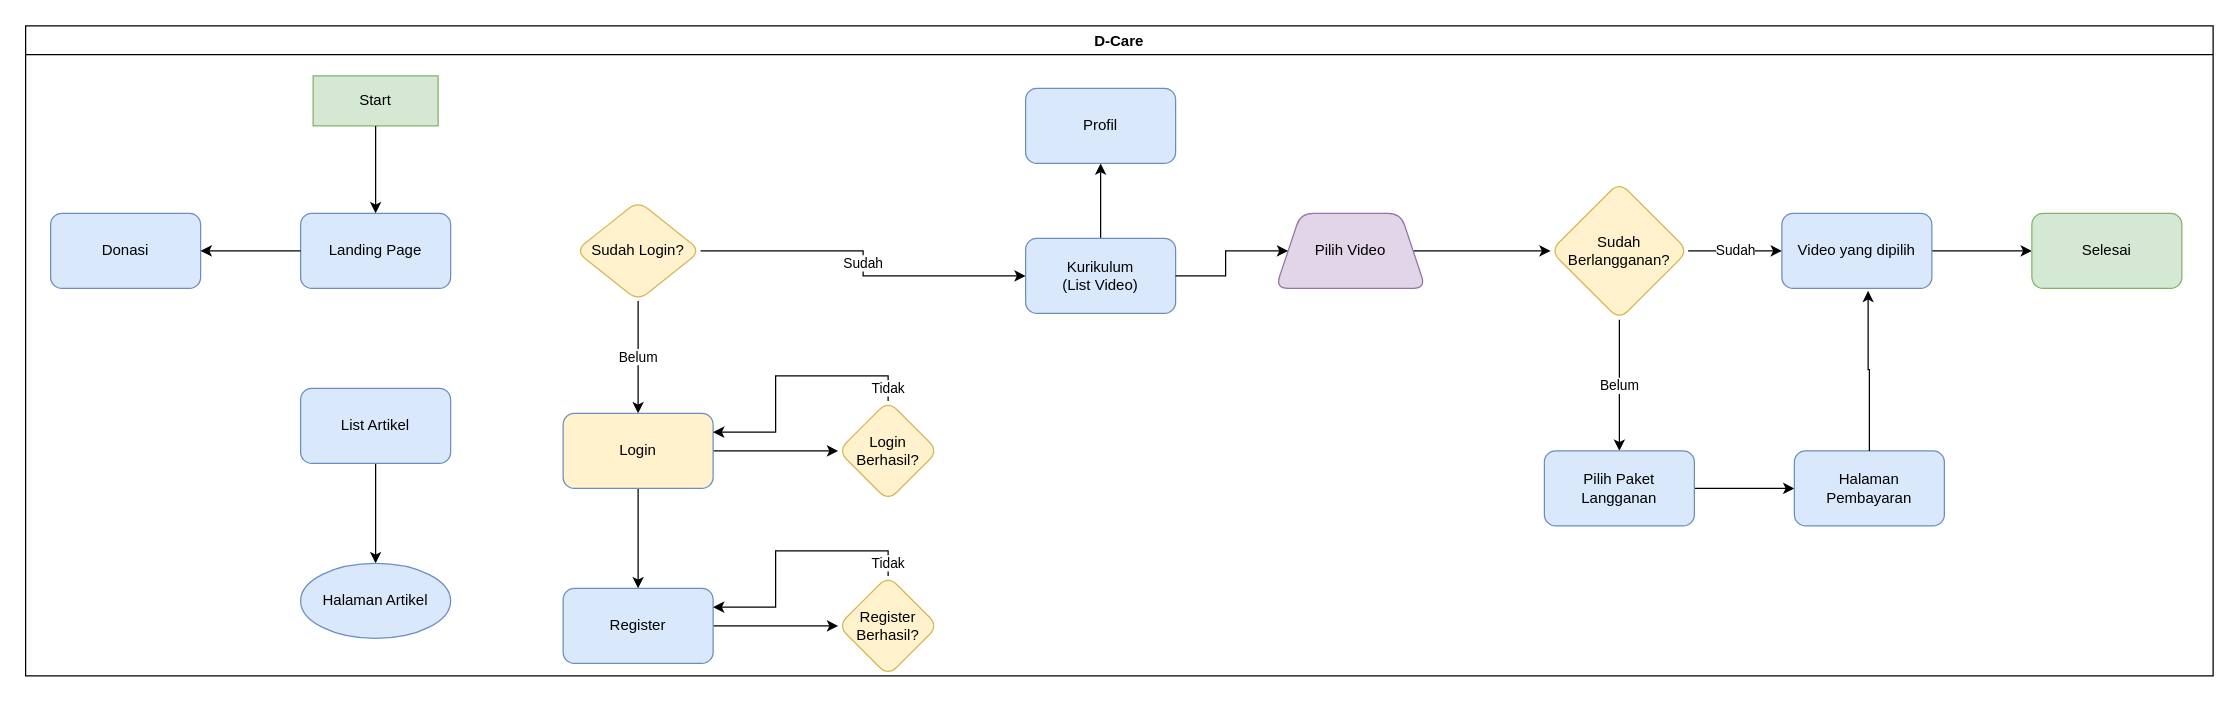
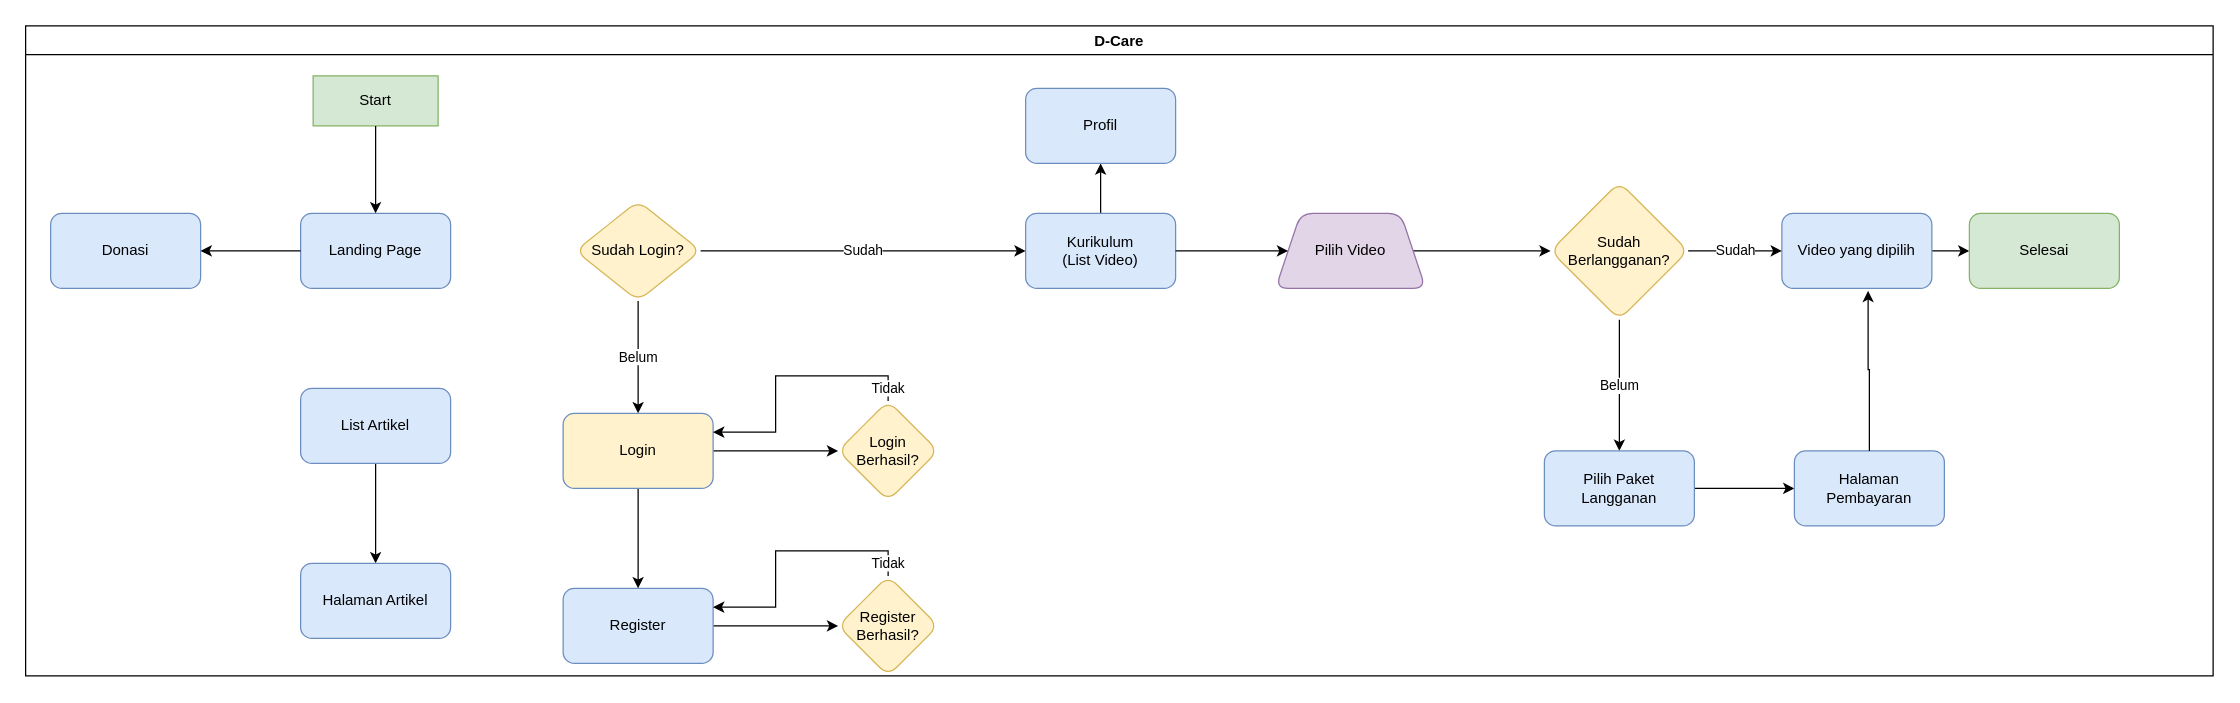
  <mxCell id="0" />
  <mxCell id="1" parent="0" />
  <mxCell id="2" value="D-Care" style="swimlane;" parent="1" vertex="1"><mxGeometry x="20" y="20" width="1750" height="520" as="geometry" /></mxCell>
  <mxCell id="3" value="Start" style="whiteSpace=wrap;html=1;fillColor=#d5e8d4;strokeColor=#82b366;rounded=0;" parent="2" vertex="1"><mxGeometry x="230" y="40" width="100" height="40" as="geometry" /></mxCell>
  <mxCell id="4" value="Donasi" style="whiteSpace=wrap;html=1;fillColor=#dae8fc;strokeColor=#6c8ebf;rounded=1;" parent="2" vertex="1"><mxGeometry x="20" y="150" width="120" height="60" as="geometry" /></mxCell>
  <mxCell id="5" value="Landing Page" style="whiteSpace=wrap;html=1;fillColor=#dae8fc;strokeColor=#6c8ebf;rounded=1;" parent="2" vertex="1"><mxGeometry x="220" y="150" width="120" height="60" as="geometry" /></mxCell>
  <mxCell id="6" value="" style="edgeStyle=orthogonalEdgeStyle;rounded=0;orthogonalLoop=1;jettySize=auto;html=1;" parent="2" source="3" target="5" edge="1"><mxGeometry relative="1" as="geometry" /></mxCell>
  <mxCell id="7" value="" style="edgeStyle=orthogonalEdgeStyle;rounded=0;orthogonalLoop=1;jettySize=auto;html=1;" parent="2" source="5" target="4" edge="1"><mxGeometry relative="1" as="geometry" /></mxCell>
  <mxCell id="8" value="" style="edgeStyle=orthogonalEdgeStyle;rounded=0;orthogonalLoop=1;jettySize=auto;html=1;fontSize=10;fontColor=#000000;" parent="2" source="9" target="23" edge="1"><mxGeometry relative="1" as="geometry" /></mxCell>
  <mxCell id="9" value="List Artikel" style="whiteSpace=wrap;html=1;fillColor=#dae8fc;strokeColor=#6c8ebf;rounded=1;" parent="2" vertex="1"><mxGeometry x="220" y="290" width="120" height="60" as="geometry" /></mxCell>
  <mxCell id="10" value="" style="edgeStyle=orthogonalEdgeStyle;rounded=0;orthogonalLoop=1;jettySize=auto;html=1;" parent="2" source="11" target="16" edge="1"><mxGeometry relative="1" as="geometry" /></mxCell>
  <mxCell id="11" value="Register" style="whiteSpace=wrap;html=1;fillColor=#dae8fc;strokeColor=#6c8ebf;rounded=1;" parent="2" vertex="1"><mxGeometry x="430" y="450" width="120" height="60" as="geometry" /></mxCell>
  <mxCell id="12" value="Login Berhasil?" style="rhombus;whiteSpace=wrap;html=1;fillColor=#fff2cc;strokeColor=#d6b656;rounded=1;" parent="2" vertex="1"><mxGeometry x="650" y="300" width="80" height="80" as="geometry" /></mxCell>
  <mxCell id="13" value="" style="edgeStyle=orthogonalEdgeStyle;rounded=0;orthogonalLoop=1;jettySize=auto;html=1;" parent="2" source="14" target="17" edge="1"><mxGeometry relative="1" as="geometry" /></mxCell>
- <mxCell id="14" value="Kurikulum&lt;br&gt;(List Video)" style="whiteSpace=wrap;html=1;fillColor=#dae8fc;strokeColor=#6c8ebf;rounded=1;" parent="2" vertex="1"><mxGeometry x="800" y="170" width="120" height="60" as="geometry" /></mxCell>
+ <mxCell id="14" value="Kurikulum&lt;br&gt;(List Video)" style="whiteSpace=wrap;html=1;fillColor=#dae8fc;strokeColor=#6c8ebf;rounded=1;" parent="2" vertex="1"><mxGeometry x="800" y="150" width="120" height="60" as="geometry" /></mxCell>
  <mxCell id="15" value="Tidak" style="edgeStyle=orthogonalEdgeStyle;rounded=0;orthogonalLoop=1;jettySize=auto;html=1;exitX=0.5;exitY=0;exitDx=0;exitDy=0;entryX=1;entryY=0.25;entryDx=0;entryDy=0;" parent="2" source="16" target="11" edge="1"><mxGeometry x="-0.902" relative="1" as="geometry"><mxPoint as="offset" /></mxGeometry></mxCell>
  <mxCell id="16" value="Register Berhasil?" style="rhombus;whiteSpace=wrap;html=1;fillColor=#fff2cc;strokeColor=#d6b656;rounded=1;" parent="2" vertex="1"><mxGeometry x="650" y="440" width="80" height="80" as="geometry" /></mxCell>
  <mxCell id="17" value="Profil" style="whiteSpace=wrap;html=1;fillColor=#dae8fc;strokeColor=#6c8ebf;rounded=1;" parent="2" vertex="1"><mxGeometry x="800" y="50" width="120" height="60" as="geometry" /></mxCell>
  <mxCell id="18" value="Belum" style="edgeStyle=orthogonalEdgeStyle;rounded=0;orthogonalLoop=1;jettySize=auto;html=1;" parent="2" source="19" target="21" edge="1"><mxGeometry relative="1" as="geometry" /></mxCell>
  <mxCell id="19" value="Sudah Berlangganan?" style="rhombus;whiteSpace=wrap;html=1;fillColor=#fff2cc;strokeColor=#d6b656;rounded=1;" parent="2" vertex="1"><mxGeometry x="1220" y="125" width="110" height="110" as="geometry" /></mxCell>
  <mxCell id="20" value="" style="edgeStyle=orthogonalEdgeStyle;rounded=0;orthogonalLoop=1;jettySize=auto;html=1;" parent="2" source="21" target="22" edge="1"><mxGeometry relative="1" as="geometry" /></mxCell>
  <mxCell id="21" value="Pilih Paket Langganan" style="whiteSpace=wrap;html=1;fillColor=#dae8fc;strokeColor=#6c8ebf;rounded=1;" parent="2" vertex="1"><mxGeometry x="1215" y="340" width="120" height="60" as="geometry" /></mxCell>
  <mxCell id="22" value="Halaman Pembayaran" style="whiteSpace=wrap;html=1;fillColor=#dae8fc;strokeColor=#6c8ebf;rounded=1;" parent="2" vertex="1"><mxGeometry x="1415" y="340" width="120" height="60" as="geometry" /></mxCell>
- <mxCell id="23" value="Halaman Artikel" style="ellipse;whiteSpace=wrap;html=1;fillColor=#dae8fc;strokeColor=#6c8ebf;" parent="2" vertex="1"><mxGeometry x="220" y="430" width="120" height="60" as="geometry" /></mxCell>
+ <mxCell id="23" value="Halaman Artikel" style="whiteSpace=wrap;html=1;fillColor=#dae8fc;strokeColor=#6c8ebf;rounded=1;" parent="2" vertex="1"><mxGeometry x="220" y="430" width="120" height="60" as="geometry" /></mxCell>
  <mxCell id="24" value="Belum" style="edgeStyle=orthogonalEdgeStyle;rounded=0;orthogonalLoop=1;jettySize=auto;html=1;" parent="1" source="26" target="29" edge="1"><mxGeometry relative="1" as="geometry" /></mxCell>
  <mxCell id="25" value="Sudah" style="edgeStyle=orthogonalEdgeStyle;rounded=0;orthogonalLoop=1;jettySize=auto;html=1;" parent="1" source="26" target="14" edge="1"><mxGeometry relative="1" as="geometry" /></mxCell>
  <mxCell id="26" value="Sudah Login?" style="rhombus;whiteSpace=wrap;html=1;fillColor=#fff2cc;strokeColor=#d6b656;rounded=1;" parent="1" vertex="1"><mxGeometry x="460" y="160" width="100" height="80" as="geometry" /></mxCell>
  <mxCell id="27" value="" style="edgeStyle=orthogonalEdgeStyle;rounded=0;orthogonalLoop=1;jettySize=auto;html=1;" parent="1" source="29" target="11" edge="1"><mxGeometry relative="1" as="geometry" /></mxCell>
  <mxCell id="28" value="" style="edgeStyle=orthogonalEdgeStyle;rounded=0;orthogonalLoop=1;jettySize=auto;html=1;" parent="1" source="29" target="12" edge="1"><mxGeometry relative="1" as="geometry" /></mxCell>
  <mxCell id="29" value="Login" style="whiteSpace=wrap;html=1;fillColor=#fff2cc;strokeColor=#6c8ebf;rounded=1;" parent="1" vertex="1"><mxGeometry x="450" y="330" width="120" height="60" as="geometry" /></mxCell>
  <mxCell id="30" value="Tidak" style="edgeStyle=orthogonalEdgeStyle;rounded=0;orthogonalLoop=1;jettySize=auto;html=1;exitX=0.5;exitY=0;exitDx=0;exitDy=0;entryX=1;entryY=0.25;entryDx=0;entryDy=0;" parent="1" source="12" target="29" edge="1"><mxGeometry x="-0.902" relative="1" as="geometry"><mxPoint as="offset" /></mxGeometry></mxCell>
  <mxCell id="31" value="" style="edgeStyle=orthogonalEdgeStyle;rounded=0;orthogonalLoop=1;jettySize=auto;html=1;" parent="1" source="32" target="19" edge="1"><mxGeometry relative="1" as="geometry" /></mxCell>
  <mxCell id="32" value="Pilih Video" style="shape=trapezoid;perimeter=trapezoidPerimeter;whiteSpace=wrap;html=1;fixedSize=1;fillColor=#e1d5e7;strokeColor=#9673a6;rounded=1;" parent="1" vertex="1"><mxGeometry x="1020" y="170" width="120" height="60" as="geometry" /></mxCell>
  <mxCell id="33" value="" style="edgeStyle=orthogonalEdgeStyle;rounded=0;orthogonalLoop=1;jettySize=auto;html=1;" parent="1" source="14" target="32" edge="1"><mxGeometry relative="1" as="geometry" /></mxCell>
  <mxCell id="34" value="" style="edgeStyle=orthogonalEdgeStyle;rounded=0;orthogonalLoop=1;jettySize=auto;html=1;" parent="1" source="35" target="38" edge="1"><mxGeometry relative="1" as="geometry" /></mxCell>
  <mxCell id="35" value="Video yang dipilih" style="whiteSpace=wrap;html=1;fillColor=#dae8fc;strokeColor=#6c8ebf;rounded=1;" parent="1" vertex="1"><mxGeometry x="1425" y="170" width="120" height="60" as="geometry" /></mxCell>
  <mxCell id="36" value="Sudah" style="edgeStyle=orthogonalEdgeStyle;rounded=0;orthogonalLoop=1;jettySize=auto;html=1;" parent="1" source="19" target="35" edge="1"><mxGeometry relative="1" as="geometry" /></mxCell>
  <mxCell id="37" style="edgeStyle=orthogonalEdgeStyle;rounded=0;orthogonalLoop=1;jettySize=auto;html=1;exitX=0.5;exitY=0;exitDx=0;exitDy=0;entryX=0.575;entryY=1.033;entryDx=0;entryDy=0;entryPerimeter=0;" parent="1" source="22" target="35" edge="1"><mxGeometry relative="1" as="geometry" /></mxCell>
- <mxCell id="38" value="Selesai" style="whiteSpace=wrap;html=1;fillColor=#d5e8d4;strokeColor=#82b366;rounded=1;" parent="1" vertex="1"><mxGeometry x="1625" y="170" width="120" height="60" as="geometry" /></mxCell>
+ <mxCell id="38" value="Selesai" style="whiteSpace=wrap;html=1;fillColor=#d5e8d4;strokeColor=#82b366;rounded=1;" parent="1" vertex="1"><mxGeometry x="1575" y="170" width="120" height="60" as="geometry" /></mxCell>
